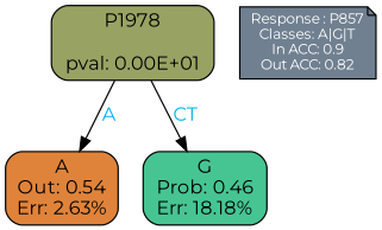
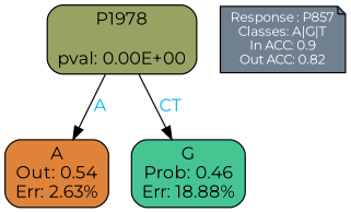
  digraph {
    fontname=Montserrat
    ranksep=equally
    splines=polylines
    node [color=black fontname=Montserrat shape=box style="filled, rounded"]
    edge [fontcolor=deepskyblue2 fontname=Montserrat]
    n1 [fillcolor="#e0833a" label="A\nOut: 0.54\nErr: 2.63%"]
-   n2 [fillcolor="#46c593" label="G\nProb: 0.46\nErr: 18.18%"]
+   n2 [fillcolor="#46c593" label="G\nProb: 0.46\nErr: 18.88%"]
    n3 [align=left fillcolor=slategray fontcolor=white fontsize=10 label="Response : P857\nClasses: A|G|T\nIn ACC: 0.9\nOut ACC: 0.82\n" shape=note style=filled]
-   n4 [fillcolor="#98a263" label="P1978\n\npval: 0.00E+01"]
+   n4 [fillcolor="#98a263" label="P1978\n\npval: 0.00E+00"]
    subgraph sub_1 {
      rank=same
      n1
      n2
    }
    subgraph sub_2 {
      rank=same
      n3
      n4
    }
    n4 -> n1 [label=A]
    n4 -> n2 [label=CT]
  }
